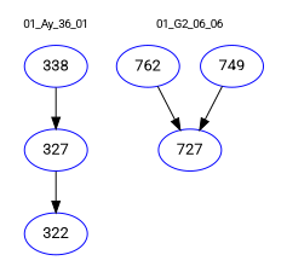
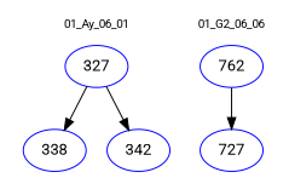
  digraph {
    fontname=Roboto
    node [color=blue fontname=Roboto]
    edge [color=black fontname=Roboto]
    n1 [label=338]
    n2 [label=327]
-   n3 [label=322]
-   n4 [label=749]
+   n3 [label=342]
    n5 [label=727]
    n6 [label=762]
    subgraph cluster_1 {
      color=white
      fontsize=10
-     label="01_Ay_36_01"
+     label="01_Ay_06_01"
      n1
      n2
      n3
    }
    subgraph cluster_2 {
      color=white
      fontsize=10
      label="01_G2_06_06"
-     n4
      n5
      n6
    }
-   n1 -> n2
+   n2 -> n1
    n2 -> n3
-   n4 -> n5
    n6 -> n5
  }
